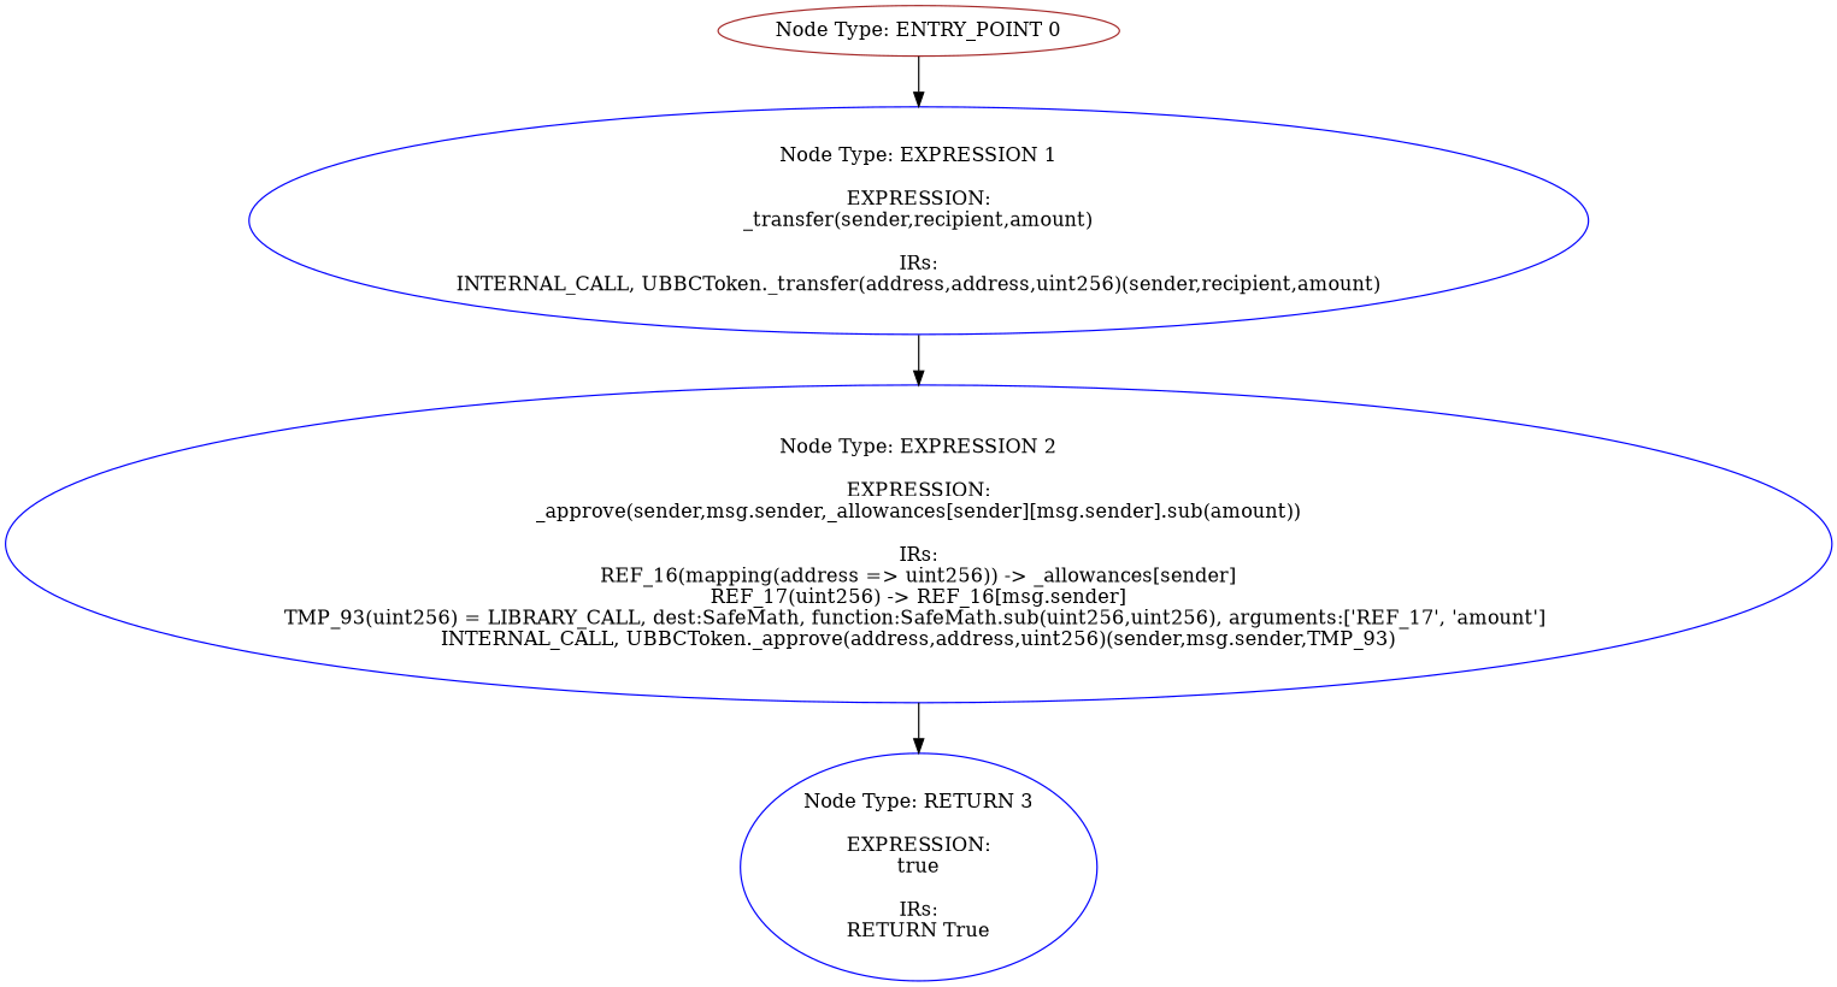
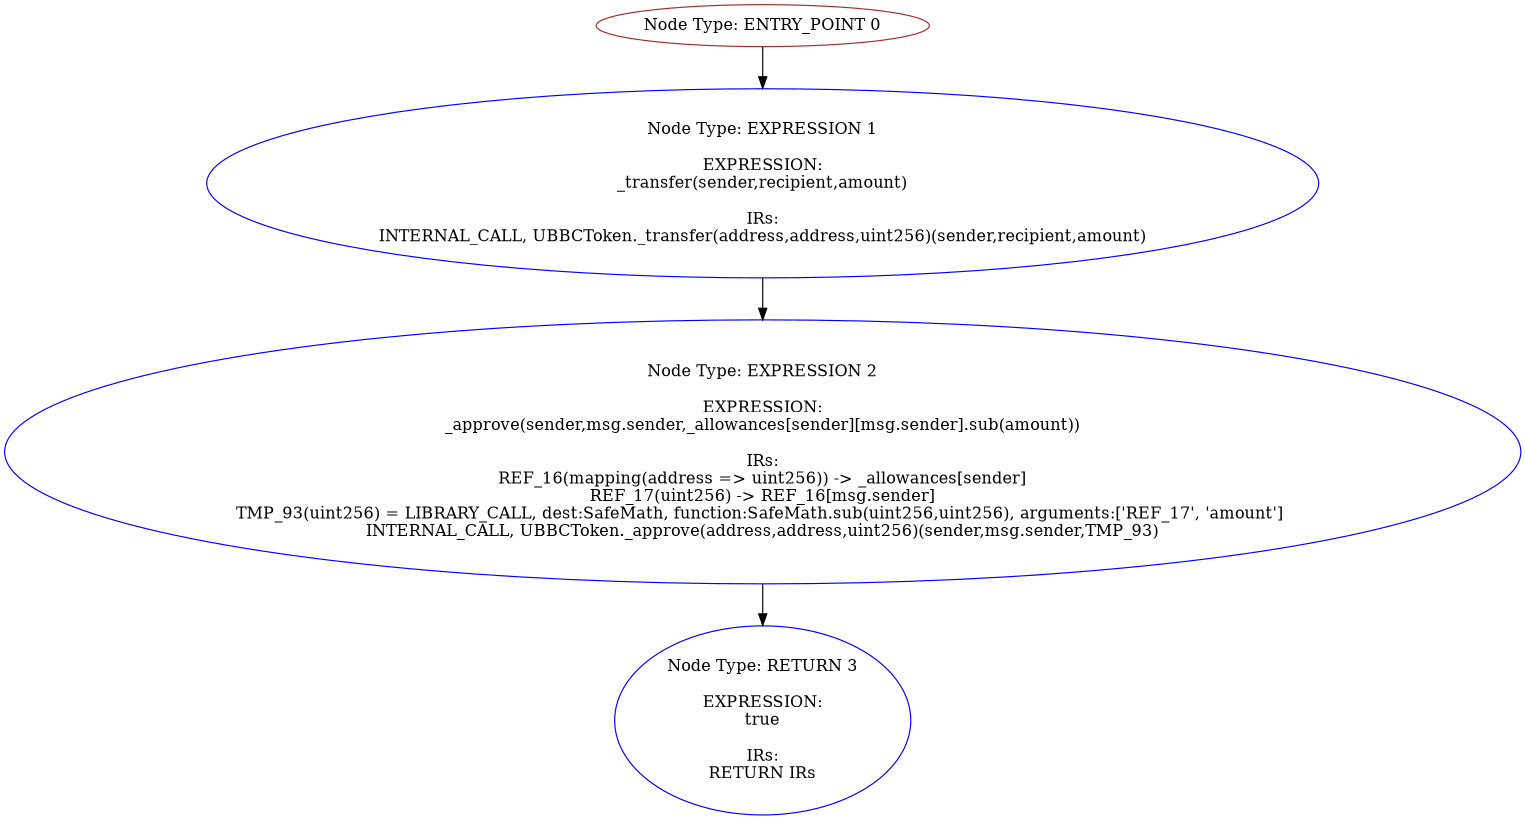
  digraph {
    node [color=blue]
    n1 [label="Node Type: ENTRY_POINT 0\n" color=brown]
    n2 [label="Node Type: EXPRESSION 1\n\nEXPRESSION:\n_transfer(sender,recipient,amount)\n\nIRs:\nINTERNAL_CALL, UBBCToken._transfer(address,address,uint256)(sender,recipient,amount)"]
    n3 [label="Node Type: EXPRESSION 2\n\nEXPRESSION:\n_approve(sender,msg.sender,_allowances[sender][msg.sender].sub(amount))\n\nIRs:\nREF_16(mapping(address => uint256)) -> _allowances[sender]\nREF_17(uint256) -> REF_16[msg.sender]\nTMP_93(uint256) = LIBRARY_CALL, dest:SafeMath, function:SafeMath.sub(uint256,uint256), arguments:['REF_17', 'amount'] \nINTERNAL_CALL, UBBCToken._approve(address,address,uint256)(sender,msg.sender,TMP_93)"]
-   n4 [label="Node Type: RETURN 3\n\nEXPRESSION:\ntrue\n\nIRs:\nRETURN True"]
+   n4 [label="Node Type: RETURN 3\n\nEXPRESSION:\ntrue\n\nIRs:\nRETURN IRs"]
    n1 -> n2
    n2 -> n3
    n3 -> n4
  }
